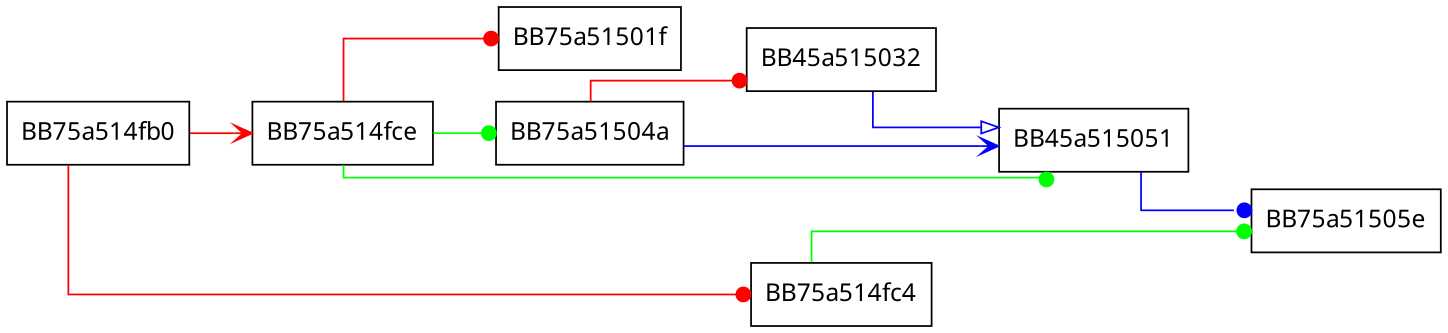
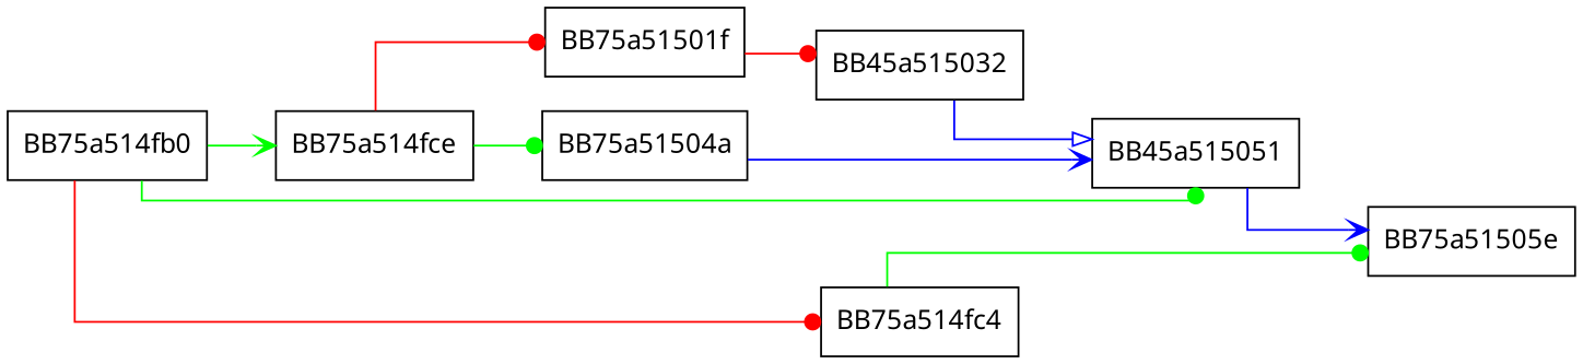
  digraph {
    fontname="Noto Sans"
    rankdir=LR
    splines=ortho
    node [fontname="Noto Sans" shape=box]
    edge [arrowhead=dot color=green fontname="Noto Sans"]
    BB75a514fb0
    BB75a514fce
    BB75a514fc4
    n4 [label=BB45a515051]
    BB75a51501f
    BB75a51504a
    BB75a51505e
    n8 [label=BB45a515032]
-   BB75a514fb0 -> BB75a514fce [arrowhead=vee color=red]
+   BB75a514fb0 -> BB75a514fce [arrowhead=vee]
    BB75a514fb0 -> BB75a514fc4 [color=red]
-   BB75a514fce -> n4
+   BB75a514fb0 -> n4
    BB75a514fce -> BB75a51501f [color=red]
    BB75a514fce -> BB75a51504a
    BB75a514fc4 -> BB75a51505e
-   n4 -> BB75a51505e [color=blue]
-   BB75a51504a -> n8 [color=red]
+   n4 -> BB75a51505e [arrowhead=vee color=blue]
+   BB75a51501f -> n8 [color=red]
    BB75a51504a -> n4 [arrowhead=vee color=blue]
    n8 -> n4 [arrowhead=onormal color=blue]
  }
